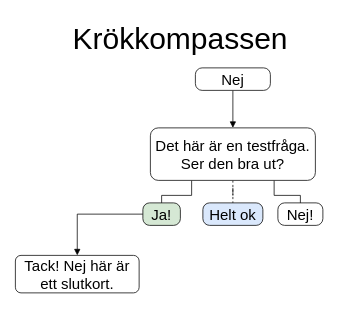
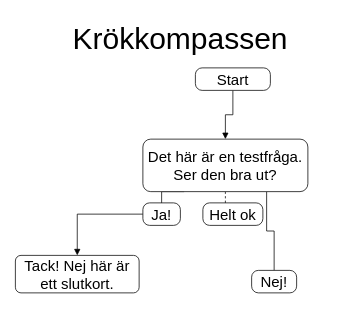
  <mxCell id="0" />
  <mxCell id="1" parent="0" />
  <mxCell id="2" value="&lt;font style=&quot;font-size: 40px;&quot;&gt;Krökkompassen&lt;/font&gt;" style="text;html=1;strokeColor=none;fillColor=none;align=center;verticalAlign=middle;whiteSpace=wrap;rounded=0;" vertex="1" parent="1"><mxGeometry x="90" y="20" width="300" height="60" as="geometry" /></mxCell>
  <mxCell id="3" style="edgeStyle=orthogonalEdgeStyle;rounded=0;orthogonalLoop=1;jettySize=auto;html=1;entryX=0.5;entryY=0;entryDx=0;entryDy=0;fontSize=20;endArrow=block;endFill=1;" edge="1" parent="1" source="4" target="8"><mxGeometry relative="1" as="geometry" /></mxCell>
- <mxCell id="4" value="&lt;div style=&quot;font-size: 20px;&quot;&gt;&lt;span style=&quot;font-size: 20px; background-color: initial;&quot;&gt;Nej&lt;/span&gt;&lt;/div&gt;" style="rounded=1;whiteSpace=wrap;html=1;fontSize=20;align=center;arcSize=30;verticalAlign=middle;" vertex="1" parent="1"><mxGeometry x="260" y="90" width="100" height="30" as="geometry" /></mxCell>
+ <mxCell id="4" value="&lt;div style=&quot;font-size: 20px;&quot;&gt;&lt;span style=&quot;font-size: 20px; background-color: initial;&quot;&gt;Start&lt;/span&gt;&lt;/div&gt;" style="rounded=1;whiteSpace=wrap;html=1;fontSize=20;align=center;arcSize=30;verticalAlign=middle;" vertex="1" parent="1"><mxGeometry x="260" y="90" width="100" height="30" as="geometry" /></mxCell>
  <mxCell id="5" style="edgeStyle=orthogonalEdgeStyle;rounded=0;orthogonalLoop=1;jettySize=auto;html=1;entryX=0.5;entryY=0;entryDx=0;entryDy=0;fontSize=20;endArrow=none;endFill=0;dashed=1;" edge="1" parent="1" source="8" target="12"><mxGeometry relative="1" as="geometry" /></mxCell>
  <mxCell id="6" style="edgeStyle=orthogonalEdgeStyle;rounded=0;orthogonalLoop=1;jettySize=auto;html=1;exitX=0.25;exitY=1;exitDx=0;exitDy=0;entryX=0.5;entryY=0;entryDx=0;entryDy=0;fontSize=20;endArrow=none;endFill=0;" edge="1" parent="1" source="8" target="10"><mxGeometry relative="1" as="geometry" /></mxCell>
  <mxCell id="7" style="edgeStyle=orthogonalEdgeStyle;rounded=0;orthogonalLoop=1;jettySize=auto;html=1;exitX=0.75;exitY=1;exitDx=0;exitDy=0;entryX=0.5;entryY=0;entryDx=0;entryDy=0;fontSize=20;endArrow=none;endFill=0;" edge="1" parent="1" source="8" target="11"><mxGeometry relative="1" as="geometry" /></mxCell>
- <mxCell id="8" value="Det här är en testfråga. Ser den bra ut?" style="rounded=1;whiteSpace=wrap;html=1;fontSize=20;" vertex="1" parent="1"><mxGeometry x="200" y="170" width="220" height="70" as="geometry" /></mxCell>
+ <mxCell id="8" value="Det här är en testfråga. Ser den bra ut?" style="rounded=1;whiteSpace=wrap;html=1;fontSize=20;" vertex="1" parent="1"><mxGeometry x="190" y="185" width="220" height="70" as="geometry" /></mxCell>
  <mxCell id="9" style="edgeStyle=orthogonalEdgeStyle;rounded=0;orthogonalLoop=1;jettySize=auto;html=1;entryX=0.5;entryY=0;entryDx=0;entryDy=0;fontSize=20;endArrow=block;endFill=1;" edge="1" parent="1" source="10" target="13"><mxGeometry relative="1" as="geometry" /></mxCell>
- <mxCell id="10" value="&lt;div style=&quot;font-size: 20px;&quot;&gt;&lt;span style=&quot;font-size: 20px; background-color: initial;&quot;&gt;Ja!&lt;/span&gt;&lt;/div&gt;" style="rounded=1;whiteSpace=wrap;html=1;fontSize=20;align=center;arcSize=30;verticalAlign=middle;fillColor=#d5e8d4;" vertex="1" parent="1"><mxGeometry y="270" width="50" height="30" as="geometry" x="190" /></mxCell>
- <mxCell id="11" value="&lt;div style=&quot;font-size: 20px;&quot;&gt;&lt;span style=&quot;font-size: 20px; background-color: initial;&quot;&gt;Nej!&lt;/span&gt;&lt;/div&gt;" style="rounded=1;whiteSpace=wrap;html=1;fontSize=20;align=center;arcSize=30;verticalAlign=middle;" vertex="1" parent="1"><mxGeometry x="370" y="270" width="60" height="30" as="geometry" /></mxCell>
- <mxCell id="12" value="&lt;div style=&quot;font-size: 20px;&quot;&gt;&lt;span style=&quot;font-size: 20px; background-color: initial;&quot;&gt;Helt ok&lt;/span&gt;&lt;/div&gt;" style="rounded=1;whiteSpace=wrap;html=1;fontSize=20;align=center;arcSize=30;verticalAlign=middle;fillColor=#dae8fc;" vertex="1" parent="1"><mxGeometry x="270" y="270" width="80" height="30" as="geometry" /></mxCell>
+ <mxCell id="10" value="&lt;div style=&quot;font-size: 20px;&quot;&gt;&lt;span style=&quot;font-size: 20px; background-color: initial;&quot;&gt;Ja!&lt;/span&gt;&lt;/div&gt;" style="rounded=1;whiteSpace=wrap;html=1;fontSize=20;align=center;arcSize=30;verticalAlign=middle;" vertex="1" parent="1"><mxGeometry y="270" width="50" height="30" as="geometry" x="190" /></mxCell>
+ <mxCell id="11" value="&lt;div style=&quot;font-size: 20px;&quot;&gt;&lt;span style=&quot;font-size: 20px; background-color: initial;&quot;&gt;Nej!&lt;/span&gt;&lt;/div&gt;" style="rounded=1;whiteSpace=wrap;html=1;fontSize=20;align=center;arcSize=30;verticalAlign=middle;" vertex="1" parent="1"><mxGeometry x="335" y="360" width="60" height="30" as="geometry" /></mxCell>
+ <mxCell id="12" value="&lt;div style=&quot;font-size: 20px;&quot;&gt;&lt;span style=&quot;font-size: 20px; background-color: initial;&quot;&gt;Helt ok&lt;/span&gt;&lt;/div&gt;" style="rounded=1;whiteSpace=wrap;html=1;fontSize=20;align=center;arcSize=30;verticalAlign=middle;" vertex="1" parent="1"><mxGeometry x="270" y="270" width="80" height="30" as="geometry" /></mxCell>
  <mxCell id="13" value="Tack! Nej här är ett slutkort." style="rounded=1;whiteSpace=wrap;html=1;fontSize=20;" vertex="1" parent="1"><mxGeometry x="20" y="340" width="165" height="50" as="geometry" /></mxCell>
